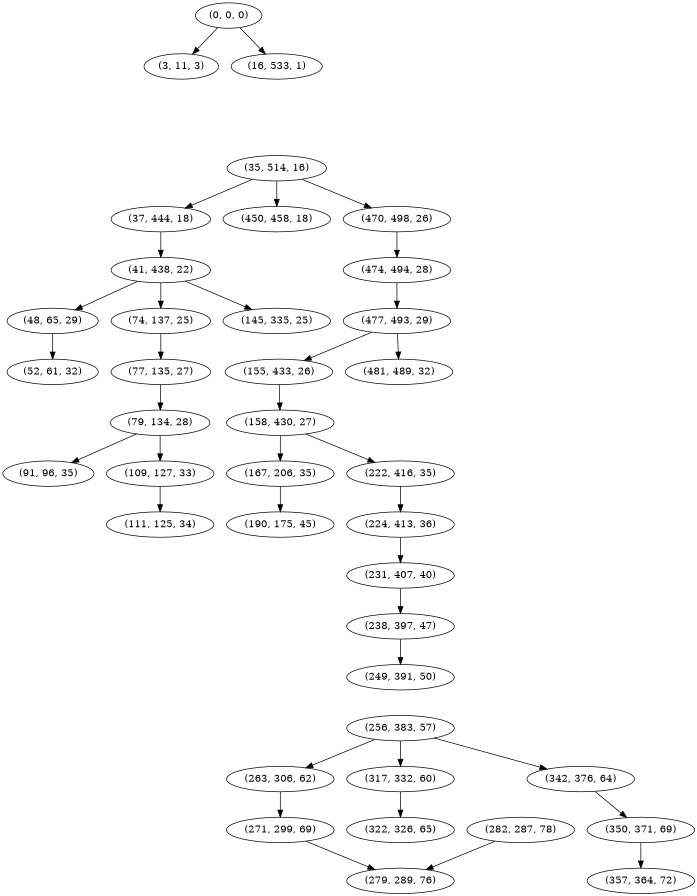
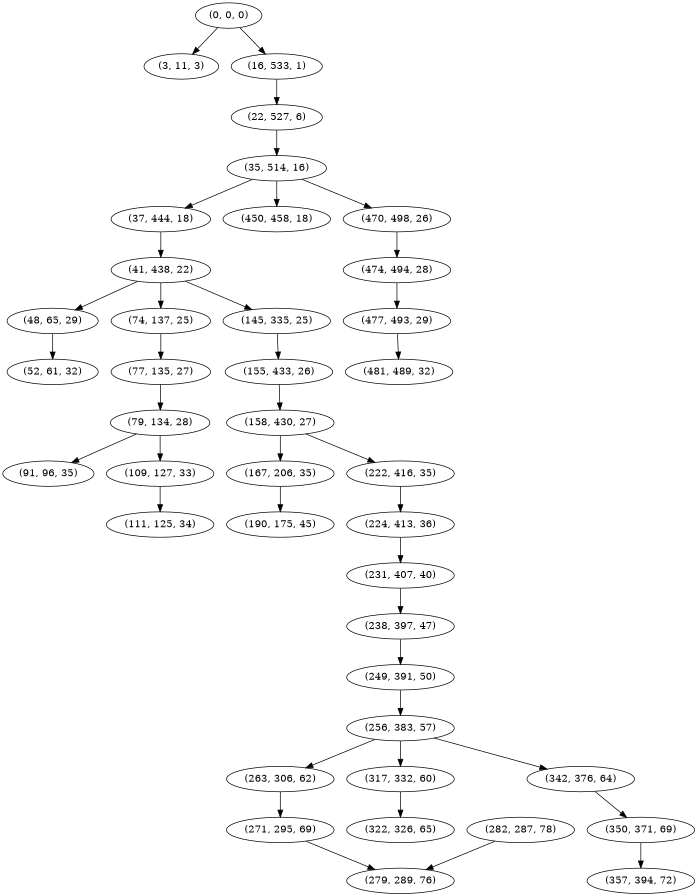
  digraph {
    "(0, 0, 0)"
    "(3, 11, 3)"
    "(16, 533, 1)"
+   "(22, 527, 6)"
    "(35, 514, 16)"
    "(37, 444, 18)"
    "(450, 458, 18)"
    "(470, 498, 26)"
    "(41, 438, 22)"
    "(474, 494, 28)"
    "(48, 65, 29)"
    "(74, 137, 25)"
    n13 [label="(145, 335, 25)"]
    "(52, 61, 32)"
    "(77, 135, 27)"
    "(155, 433, 26)"
    "(79, 134, 28)"
    "(91, 96, 35)"
    "(109, 127, 33)"
    "(111, 125, 34)"
    "(158, 430, 27)"
    "(167, 206, 35)"
    "(222, 416, 35)"
    n24 [label="(190, 175, 45)"]
    "(224, 413, 36)"
    "(231, 407, 40)"
    "(238, 397, 47)"
    "(249, 391, 50)"
    "(256, 383, 57)"
    "(263, 306, 62)"
    "(317, 332, 60)"
    "(342, 376, 64)"
-   "(271, 299, 69)"
+   "(271, 299, 69)" [label="(271, 295, 69)"]
    "(322, 326, 65)"
    "(350, 371, 69)"
    "(279, 289, 76)"
    "(282, 287, 78)"
-   "(357, 364, 72)"
+   "(357, 364, 72)" [label="(357, 394, 72)"]
    "(477, 493, 29)"
    "(481, 489, 32)"
    "(0, 0, 0)" -> "(3, 11, 3)"
    "(0, 0, 0)" -> "(16, 533, 1)"
+   "(16, 533, 1)" -> "(22, 527, 6)"
+   "(22, 527, 6)" -> "(35, 514, 16)"
    "(35, 514, 16)" -> "(37, 444, 18)"
    "(35, 514, 16)" -> "(450, 458, 18)"
    "(35, 514, 16)" -> "(470, 498, 26)"
    "(37, 444, 18)" -> "(41, 438, 22)"
    "(470, 498, 26)" -> "(474, 494, 28)"
    "(41, 438, 22)" -> "(48, 65, 29)"
    "(41, 438, 22)" -> "(74, 137, 25)"
    "(41, 438, 22)" -> n13
    "(474, 494, 28)" -> "(477, 493, 29)"
    "(48, 65, 29)" -> "(52, 61, 32)"
    "(74, 137, 25)" -> "(77, 135, 27)"
-   "(477, 493, 29)" -> "(155, 433, 26)"
+   n13 -> "(155, 433, 26)"
    "(77, 135, 27)" -> "(79, 134, 28)"
    "(155, 433, 26)" -> "(158, 430, 27)"
    "(79, 134, 28)" -> "(91, 96, 35)"
    "(79, 134, 28)" -> "(109, 127, 33)"
    "(109, 127, 33)" -> "(111, 125, 34)"
    "(158, 430, 27)" -> "(167, 206, 35)"
    "(158, 430, 27)" -> "(222, 416, 35)"
    "(167, 206, 35)" -> n24
    "(222, 416, 35)" -> "(224, 413, 36)"
    "(224, 413, 36)" -> "(231, 407, 40)"
    "(231, 407, 40)" -> "(238, 397, 47)"
    "(238, 397, 47)" -> "(249, 391, 50)"
+   "(249, 391, 50)" -> "(256, 383, 57)"
    "(256, 383, 57)" -> "(263, 306, 62)"
    "(256, 383, 57)" -> "(317, 332, 60)"
    "(256, 383, 57)" -> "(342, 376, 64)"
    "(263, 306, 62)" -> "(271, 299, 69)"
    "(317, 332, 60)" -> "(322, 326, 65)"
    "(342, 376, 64)" -> "(350, 371, 69)"
    "(271, 299, 69)" -> "(279, 289, 76)"
    "(350, 371, 69)" -> "(357, 364, 72)"
    "(282, 287, 78)" -> "(279, 289, 76)"
    "(477, 493, 29)" -> "(481, 489, 32)"
  }
